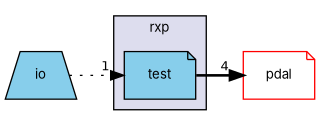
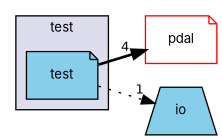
  digraph {
    compound=true
    fontname=Inter
    rankdir=LR
    node [fillcolor=skyblue fontname=Inter fontsize=10 shape=note style=filled]
    edge [fontname=Inter labeldistance=1.5 labelfontname=Helvetica labelfontsize=10]
    n1 [label=test pencolor=black]
    n2 [color=red fillcolor=white label=pdal]
    n3 [label=io shape=trapezium]
    subgraph cluster_1 {
      bgcolor="#ddddee"
      fontsize=10
-     label=rxp
+     label=test
      pencolor=black
      n1
    }
    n1 -> n2 [headlabel=4 style=bold]
-   n3 -> n1 [headlabel=1 style=dotted]
+   n1 -> n3 [headlabel=1 style=dotted]
  }
